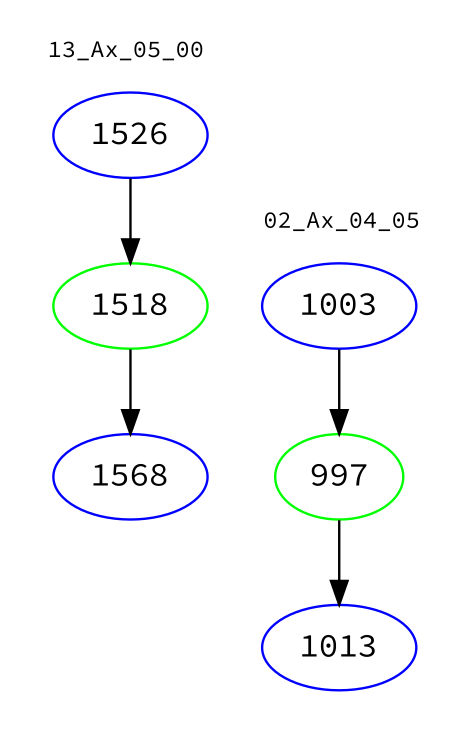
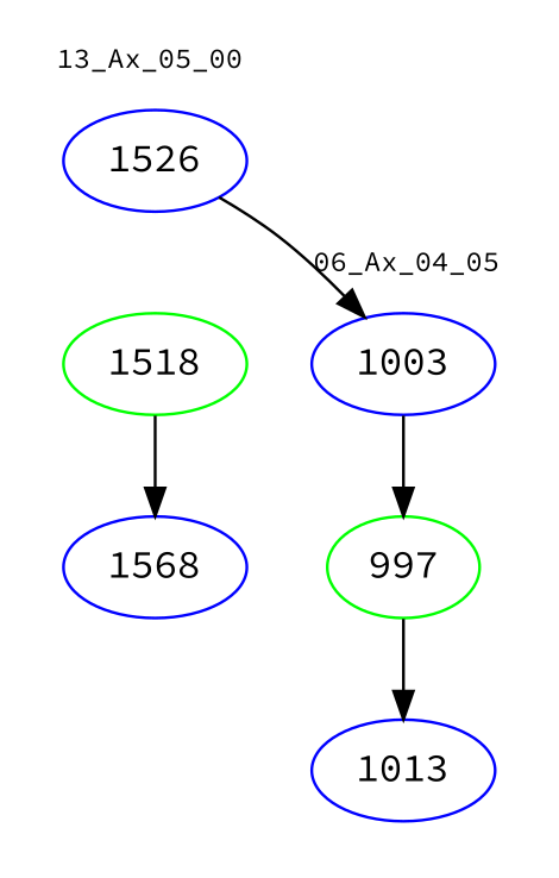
  digraph {
    fontname="Source Code Pro"
    node [color=blue fontname="Source Code Pro"]
    edge [color=black fontname="Source Code Pro"]
    n1 [label=1526]
    n2 [color=green label=1518]
    n3 [label=1568]
    n4 [label=1003]
    n5 [color=green label=997]
    n6 [label=1013]
    subgraph cluster_1 {
      color=white
      fontsize=10
      label="13_Ax_05_00"
      n1
      n2
      n3
    }
    subgraph cluster_2 {
      color=white
      fontsize=10
-     label="02_Ax_04_05"
+     label="06_Ax_04_05"
      n4
      n5
      n6
    }
-   n1 -> n2
+   n1 -> n4
    n2 -> n3
    n4 -> n5
    n5 -> n6
  }
